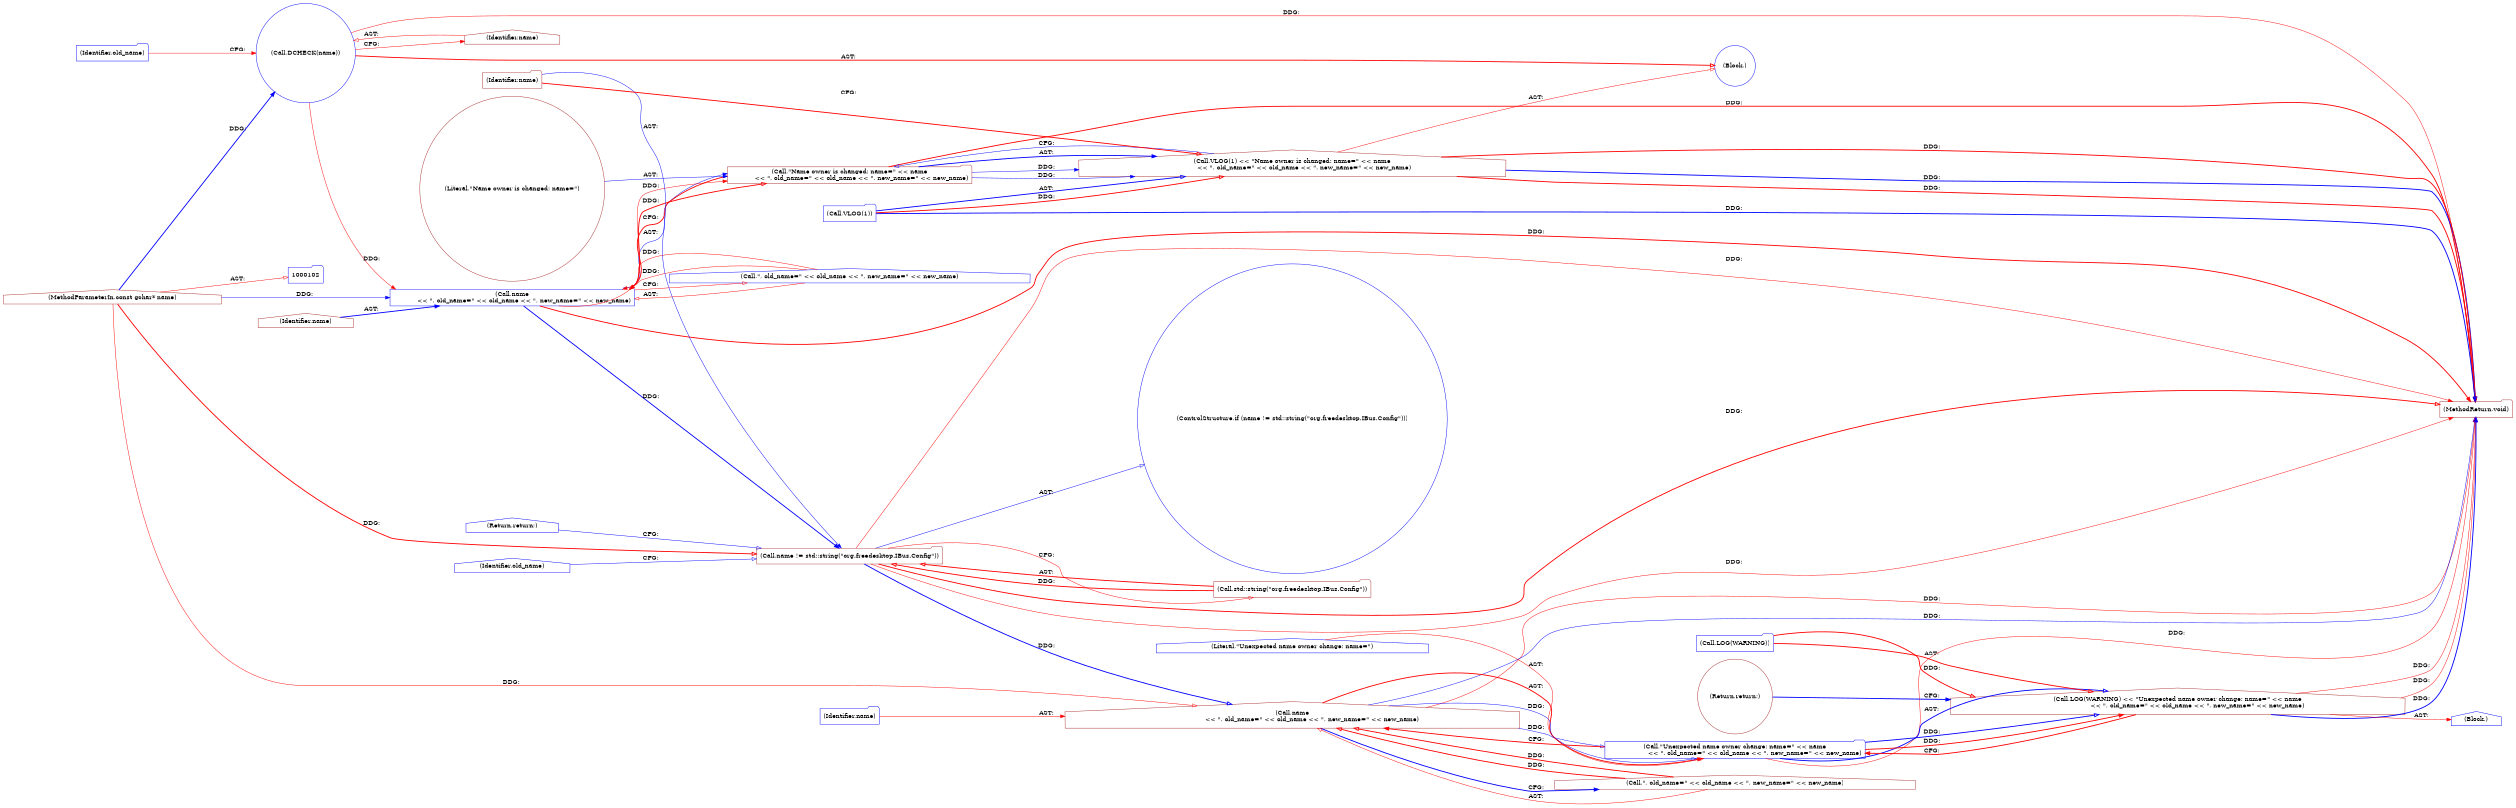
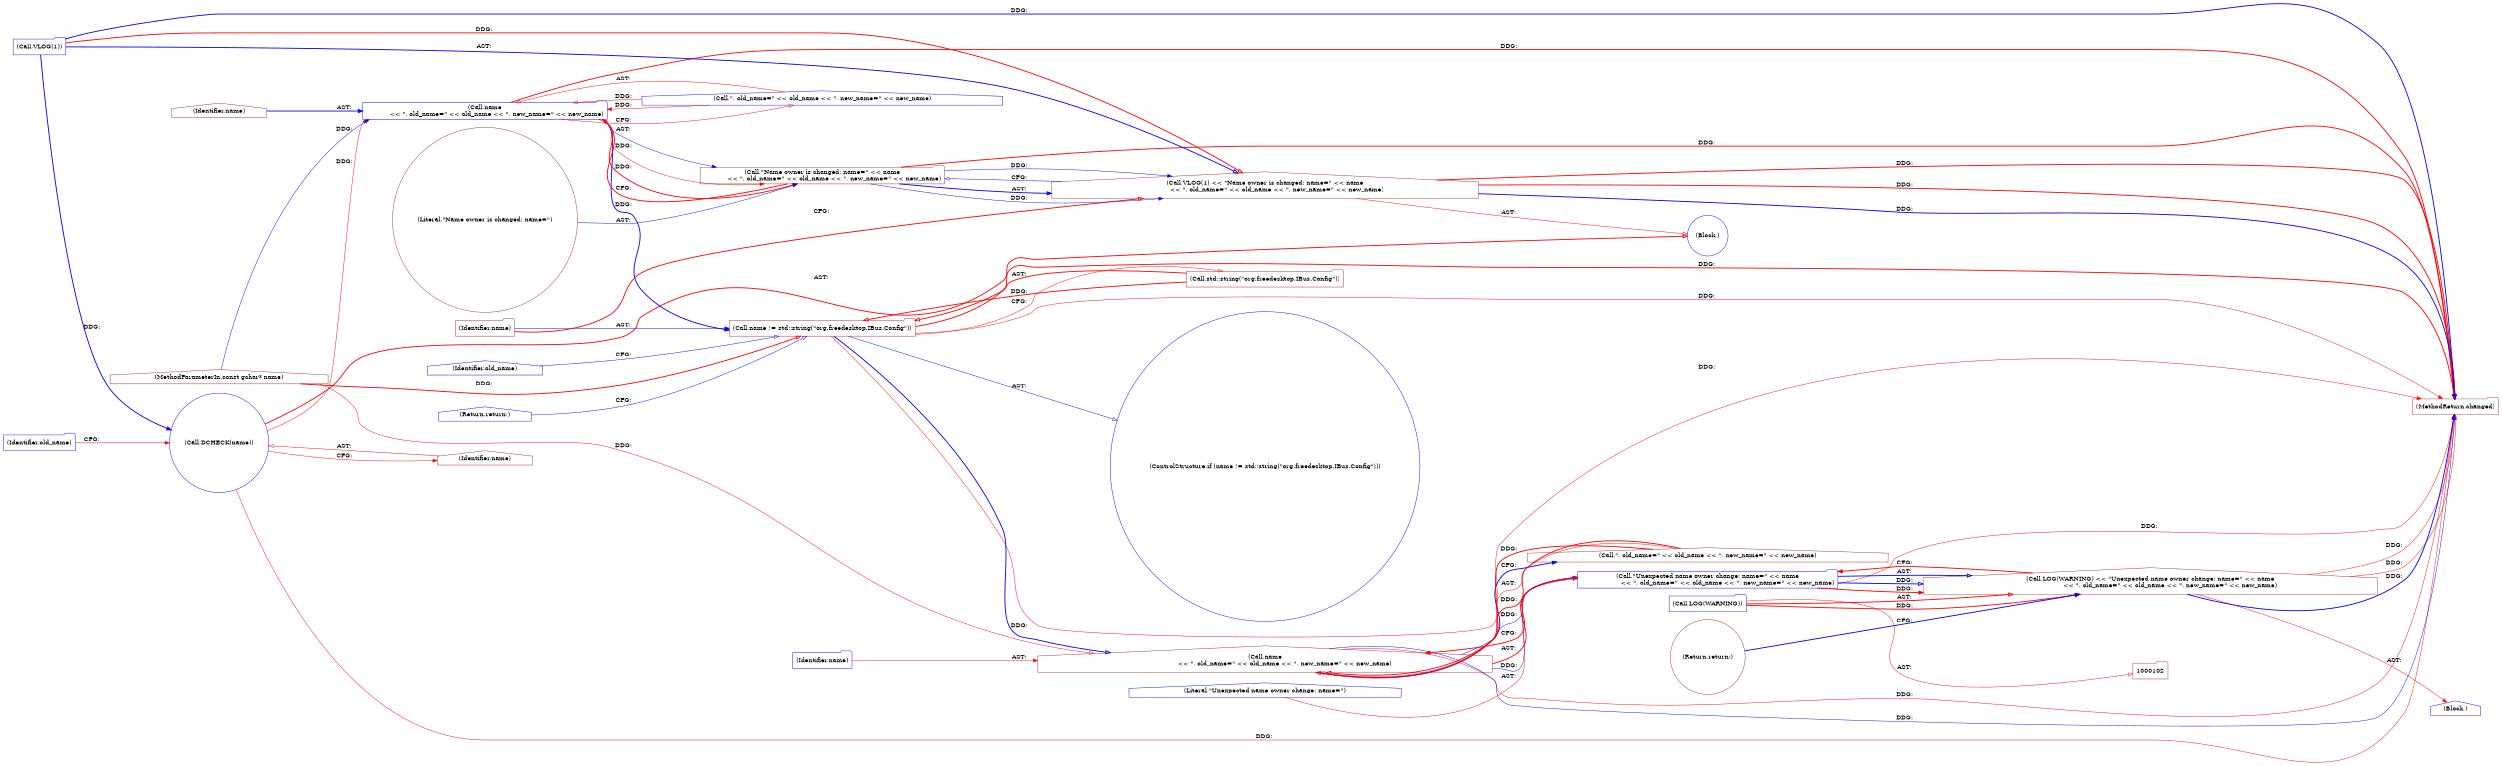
  digraph {
    rankdir=LR
    node [color=blue shape=folder]
    edge [arrowhead=normal color=red style=solid]
    n1 [label="(Call,DCHECK(name))" shape=circle]
    n2 [label="(Call,name\n            << \", old_name=\" << old_name << \", new_name=\" << new_name)"]
-   n3 [color=brown label="(MethodReturn,void)"]
+   n3 [color=brown label="(MethodReturn,changed)"]
    n4 [label="(Block,)" shape=circle]
    n5 [color=brown label="(Identifier,name)" shape=house]
    n6 [color=brown label="(Call,name != std::string(\"org.freedesktop.IBus.Config\"))"]
    n7 [color=brown label="(Call,\"Name owner is changed: name=\" << name\n            << \", old_name=\" << old_name << \", new_name=\" << new_name)"]
    n8 [label="(Call,\", old_name=\" << old_name << \", new_name=\" << new_name)" shape=house]
    n9 [color=brown label="(MethodParameterIn,const gchar* name)" shape=house]
    n10 [color=brown label="(Call,name\n                    << \", old_name=\" << old_name << \", new_name=\" << new_name)" shape=house]
-   1000102
+   1000102 [color=brown]
    n12 [label="(ControlStructure,if (name != std::string(\"org.freedesktop.IBus.Config\")))" shape=circle]
    n13 [color=brown label="(Call,std::string(\"org.freedesktop.IBus.Config\"))"]
    n14 [label="(Call,\"Unexpected name owner change: name=\" << name\n                    << \", old_name=\" << old_name << \", new_name=\" << new_name)"]
    n15 [color=brown label="(Call,\", old_name=\" << old_name << \", new_name=\" << new_name)" shape=house]
    n16 [color=brown label="(Call,VLOG(1) << \"Name owner is changed: name=\" << name\n            << \", old_name=\" << old_name << \", new_name=\" << new_name)" shape=house]
    n17 [color=brown label="(Call,LOG(WARNING) << \"Unexpected name owner change: name=\" << name\n                    << \", old_name=\" << old_name << \", new_name=\" << new_name)" shape=house]
    n18 [label="(Block,)" shape=house]
    n19 [label="(Call,LOG(WARNING))"]
    n20 [label="(Identifier,old_name)" shape=house]
    n21 [label="(Identifier,old_name)"]
    n22 [color=brown label="(Literal,\"Name owner is changed: name=\")" shape=circle]
    n23 [label="(Identifier,name)"]
    n24 [label="(Call,VLOG(1))"]
    n25 [label="(Literal,\"Unexpected name owner change: name=\")" shape=house]
    n26 [color=brown label="(Identifier,name)"]
    n27 [label="(Return,return;)" shape=house]
    n28 [color=brown label="(Return,return;)" shape=circle]
    n29 [color=brown label="(Identifier,name)" shape=house]
    n1 -> n2 [label="DDG: "]
    n1 -> n3 [label="DDG: "]
    n1 -> n4 [arrowhead=onormal label="AST: " style=bold]
    n1 -> n5 [label="CFG: "]
    n2 -> n3 [label="DDG: " style=bold]
    n2 -> n6 [color=blue label="DDG: " style=bold]
    n2 -> n7 [color=blue label="AST: "]
    n2 -> n7 [label="DDG: "]
    n2 -> n7 [arrowhead=onormal label="DDG: " style=bold]
    n2 -> n8 [arrowhead=onormal label="CFG: "]
    n5 -> n1 [arrowhead=onormal label="AST: "]
    n6 -> n3 [arrowhead=onormal label="DDG: " style=bold]
    n6 -> n3 [label="DDG: "]
    n6 -> n3 [label="DDG: "]
    n6 -> n10 [arrowhead=onormal color=blue label="DDG: " style=bold]
    n6 -> n12 [arrowhead=onormal color=blue label="AST: "]
    n6 -> n13 [arrowhead=onormal label="CFG: "]
    n7 -> n2 [label="CFG: " style=bold]
    n7 -> n3 [arrowhead=onormal label="DDG: " style=bold]
    n7 -> n16 [color=blue label="AST: " style=bold]
    n7 -> n16 [color=blue label="DDG: "]
    n7 -> n16 [color=blue label="DDG: "]
    n8 -> n2 [arrowhead=onormal label="AST: "]
    n8 -> n2 [arrowhead=onormal label="DDG: "]
    n8 -> n2 [label="DDG: "]
-   n9 -> n1 [color=blue label="DDG: " style=bold]
+   n24 -> n1 [color=blue label="DDG: " style=bold]
    n9 -> n2 [color=blue label="DDG: "]
    n9 -> n6 [arrowhead=onormal label="DDG: " style=bold]
    n9 -> n10 [arrowhead=onormal label="DDG: "]
-   n9 -> 1000102 [arrowhead=onormal label="AST: "]
+   n19 -> 1000102 [arrowhead=onormal label="AST: "]
    n10 -> n3 [label="DDG: "]
    n10 -> n3 [color=blue label="DDG: "]
    n10 -> n14 [label="AST: " style=bold]
    n10 -> n14 [arrowhead=onormal color=blue label="DDG: "]
    n10 -> n14 [arrowhead=onormal color=blue label="DDG: "]
    n10 -> n15 [color=blue label="CFG: " style=bold]
    n13 -> n6 [arrowhead=onormal label="AST: " style=bold]
    n13 -> n6 [arrowhead=onormal label="DDG: " style=bold]
    n14 -> n3 [label="DDG: "]
    n14 -> n10 [label="CFG: " style=bold]
    n14 -> n17 [arrowhead=onormal color=blue label="AST: " style=bold]
    n14 -> n17 [arrowhead=onormal color=blue label="DDG: " style=bold]
    n14 -> n17 [label="DDG: " style=bold]
    n15 -> n10 [arrowhead=onormal label="AST: "]
    n15 -> n10 [arrowhead=onormal label="DDG: " style=bold]
    n15 -> n10 [arrowhead=onormal label="DDG: " style=bold]
    n16 -> n3 [color=blue label="DDG: " style=bold]
    n16 -> n3 [label="DDG: " style=bold]
    n16 -> n3 [label="DDG: " style=bold]
    n16 -> n4 [arrowhead=onormal label="AST: "]
    n16 -> n7 [arrowhead=onormal color=blue label="CFG: "]
    n17 -> n3 [arrowhead=onormal label="DDG: "]
    n17 -> n3 [arrowhead=onormal label="DDG: "]
    n17 -> n3 [color=blue label="DDG: " style=bold]
    n17 -> n14 [label="CFG: " style=bold]
    n17 -> n18 [label="AST: "]
    n19 -> n17 [arrowhead=onormal label="AST: " style=bold]
    n19 -> n17 [arrowhead=onormal label="DDG: " style=bold]
    n20 -> n6 [arrowhead=onormal color=blue label="CFG: "]
    n21 -> n1 [label="CFG: "]
    n22 -> n7 [color=blue label="AST: "]
    n23 -> n10 [label="AST: "]
    n24 -> n3 [color=blue label="DDG: " style=bold]
    n24 -> n16 [arrowhead=onormal color=blue label="AST: " style=bold]
    n24 -> n16 [arrowhead=onormal label="DDG: " style=bold]
    n25 -> n14 [arrowhead=onormal label="AST: "]
    n26 -> n6 [color=blue label="AST: "]
    n26 -> n16 [arrowhead=onormal label="CFG: " style=bold]
    n27 -> n6 [arrowhead=onormal color=blue label="CFG: "]
    n28 -> n17 [color=blue label="CFG: " style=bold]
    n29 -> n2 [color=blue label="AST: " style=bold]
  }
